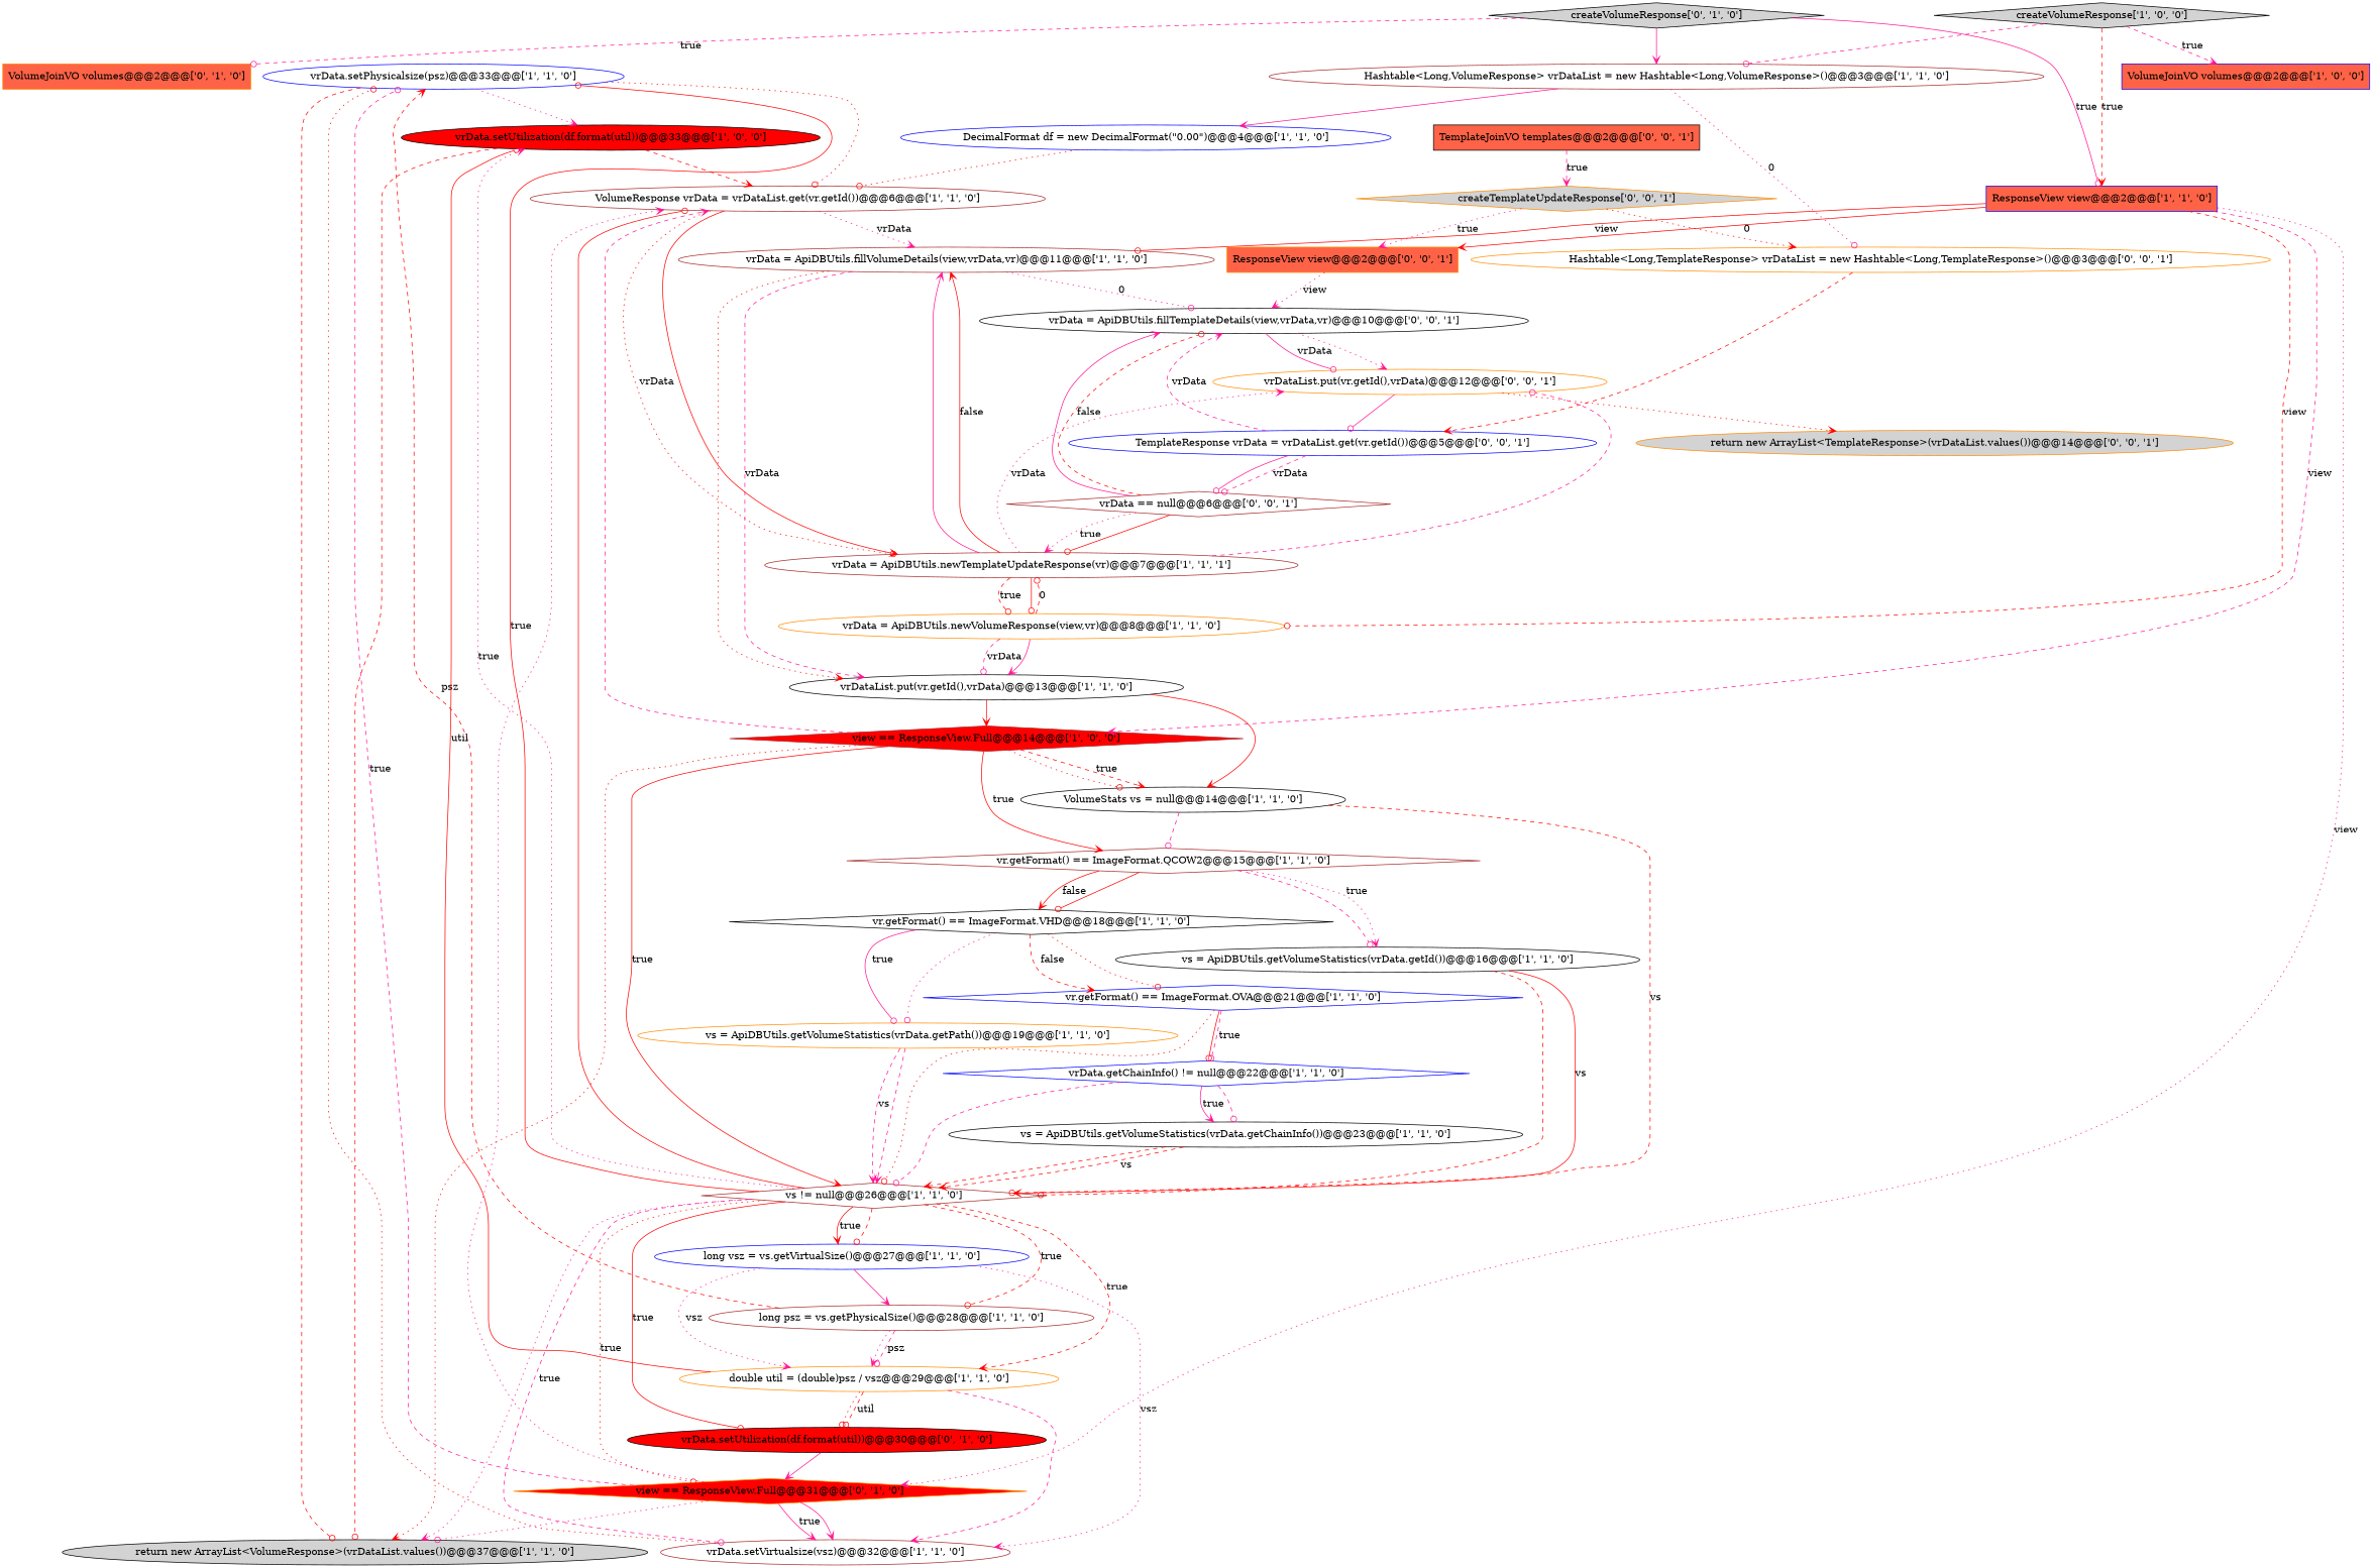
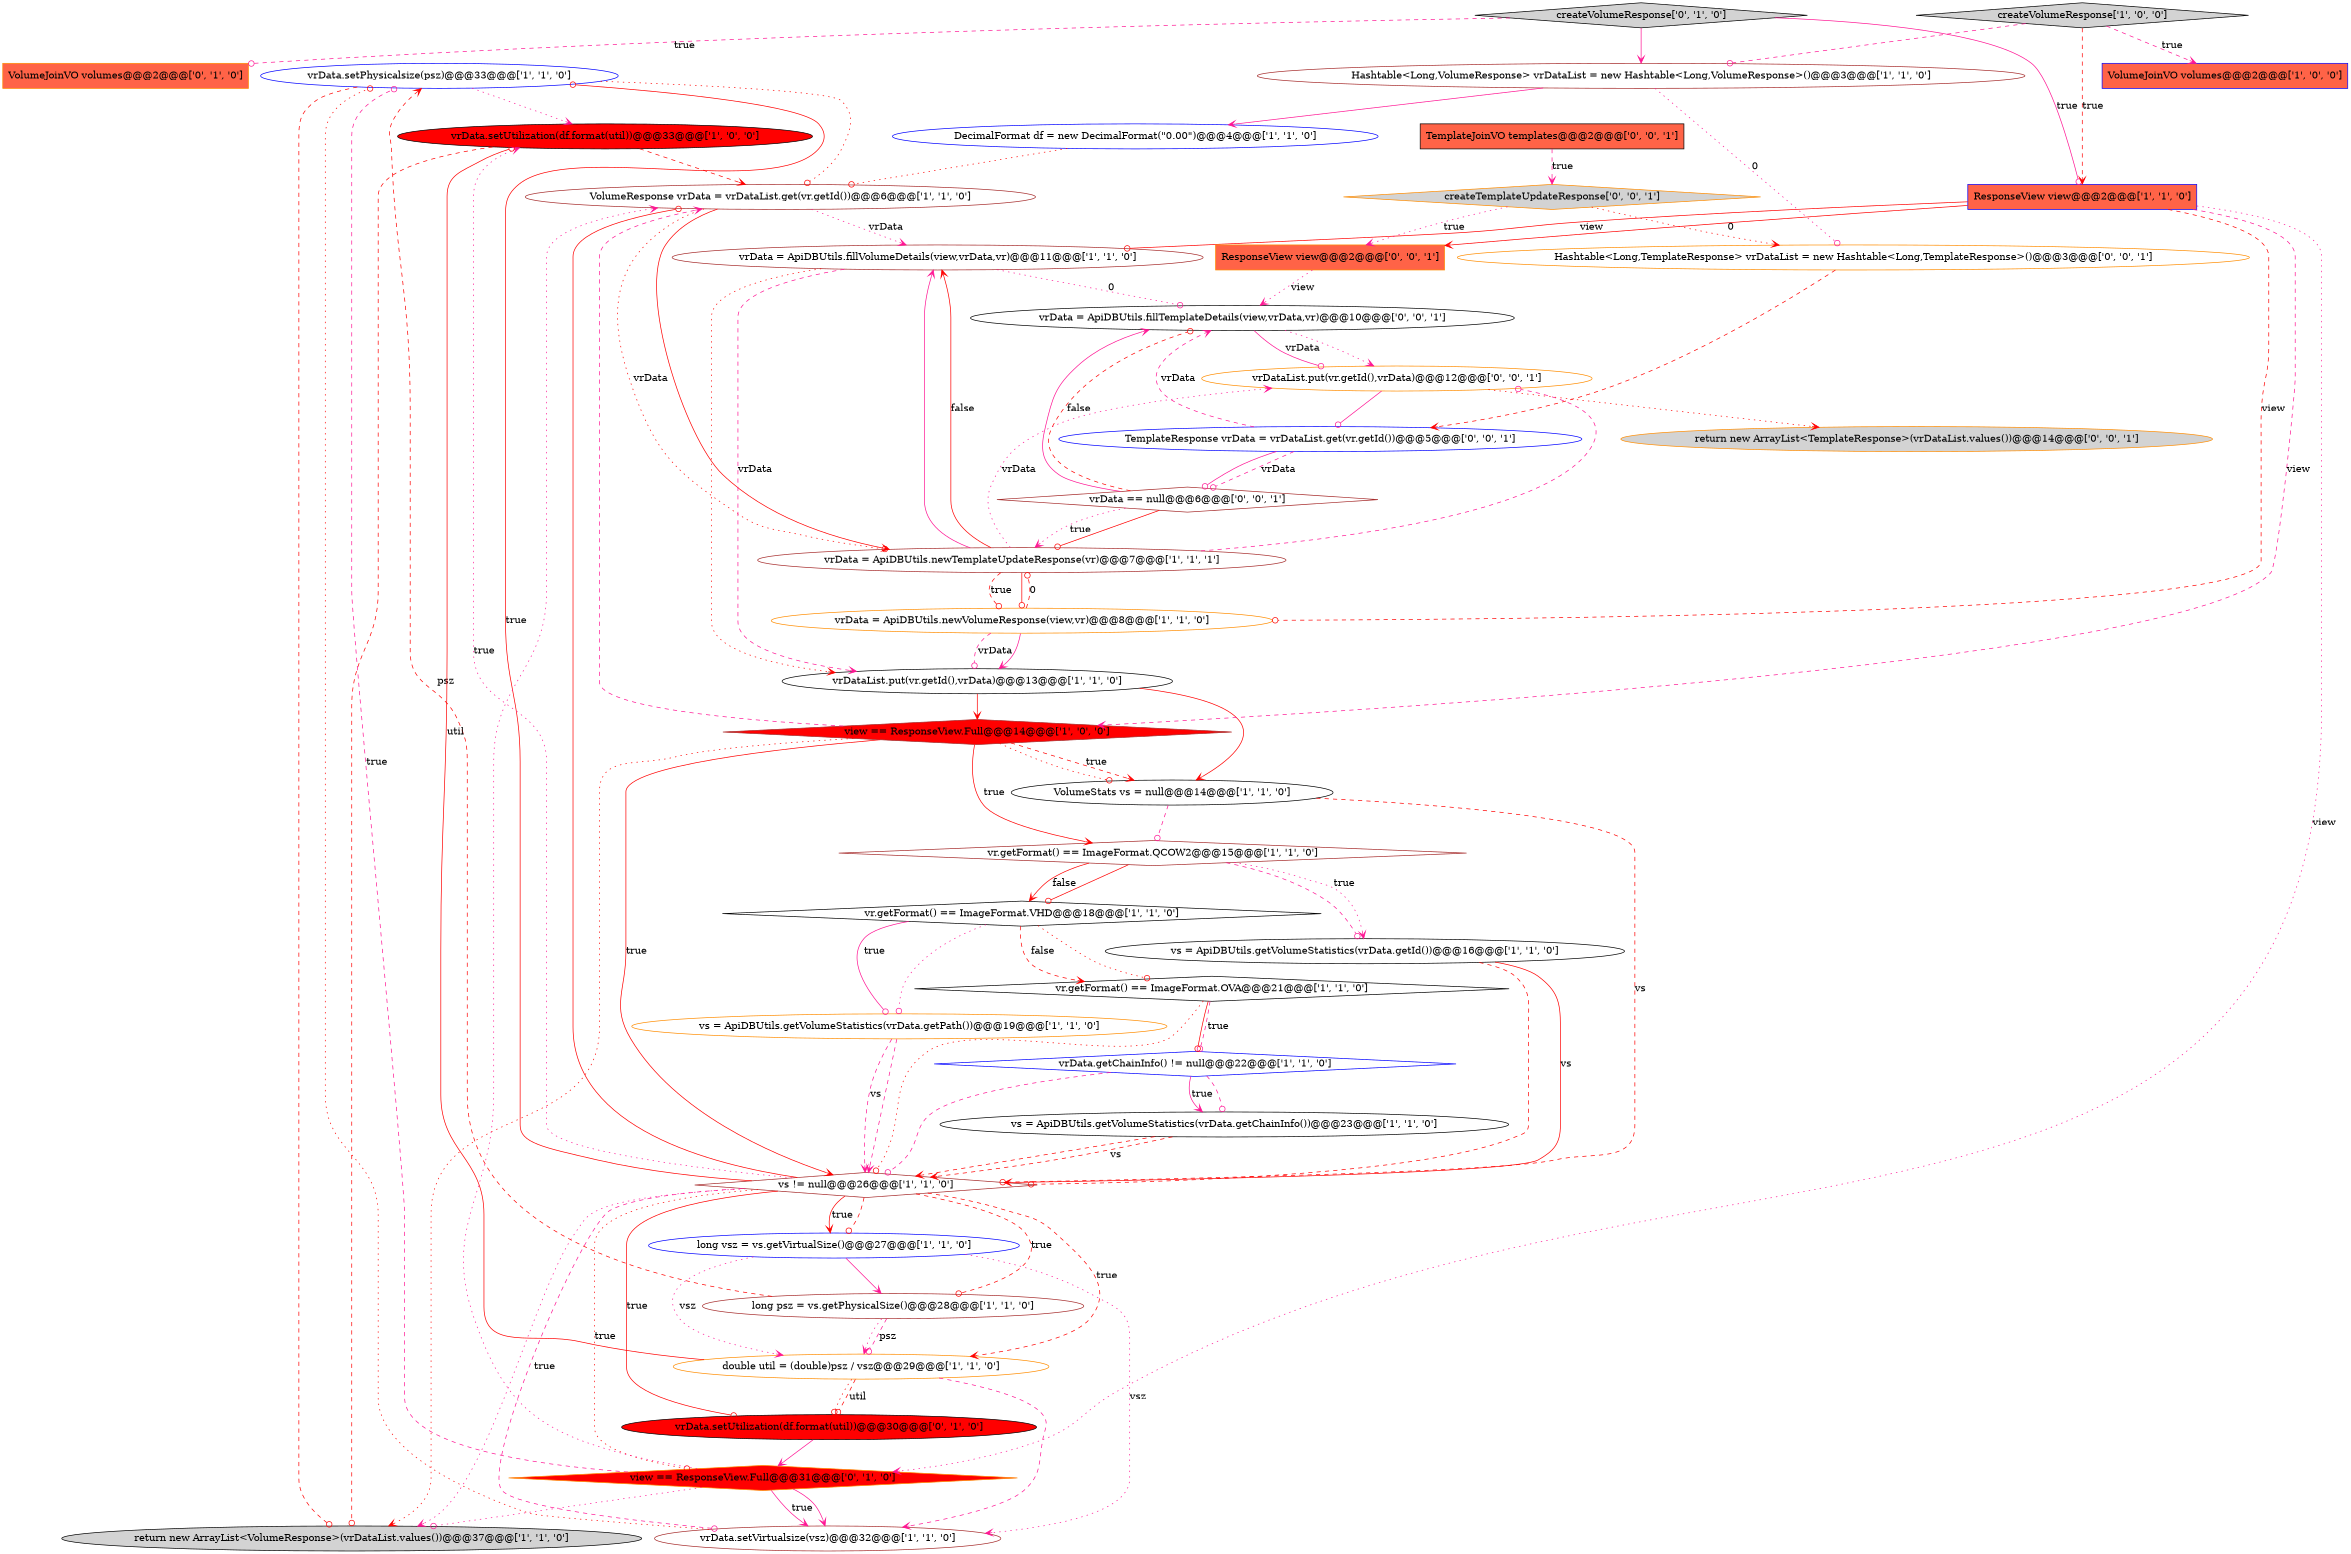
  digraph {
    node [color=black fillcolor=white shape=ellipse style=filled]
    edge [arrowhead=vee color=deeppink style=dashed]
    n1 [color=blue label="vrData.setPhysicalsize(psz)@@@33@@@['1', '1', '0']"]
    n2 [fillcolor=red label="vrData.setUtilization(df.format(util))@@@33@@@['1', '0', '0']"]
    n3 [color=brown label="VolumeResponse vrData = vrDataList.get(vr.getId())@@@6@@@['1', '1', '0']"]
    n4 [fillcolor=lightgray label="return new ArrayList<VolumeResponse>(vrDataList.values())@@@37@@@['1', '1', '0']"]
    n5 [color=brown label="vrData = ApiDBUtils.fillVolumeDetails(view,vrData,vr)@@@11@@@['1', '1', '0']"]
    n6 [color=brown label="vrData = ApiDBUtils.newTemplateUpdateResponse(vr)@@@7@@@['1', '1', '1']"]
    n7 [color=blue fillcolor=tomato label="VolumeJoinVO volumes@@@2@@@['1', '0', '0']" shape=box]
    n8 [label="vs = ApiDBUtils.getVolumeStatistics(vrData.getChainInfo())@@@23@@@['1', '1', '0']"]
    n9 [color=brown label="vs != null@@@26@@@['1', '1', '0']" shape=diamond]
    n10 [color=darkorange fillcolor=red label="view == ResponseView.Full@@@31@@@['0', '1', '0']" shape=diamond]
    n11 [color=blue label="long vsz = vs.getVirtualSize()@@@27@@@['1', '1', '0']"]
    n12 [color=brown label="vrData.setVirtualsize(vsz)@@@32@@@['1', '1', '0']"]
    n13 [color=brown label="long psz = vs.getPhysicalSize()@@@28@@@['1', '1', '0']"]
    n14 [color=darkorange label="double util = (double)psz / vsz@@@29@@@['1', '1', '0']"]
    n15 [fillcolor=red label="vrData.setUtilization(df.format(util))@@@30@@@['0', '1', '0']"]
    n16 [label="vrDataList.put(vr.getId(),vrData)@@@13@@@['1', '1', '0']"]
    n17 [label="VolumeStats vs = null@@@14@@@['1', '1', '0']"]
    n18 [color=brown fillcolor=red label="view == ResponseView.Full@@@14@@@['1', '0', '0']" shape=diamond]
    n19 [color=brown label="vr.getFormat() == ImageFormat.QCOW2@@@15@@@['1', '1', '0']" shape=diamond]
    n20 [label="vr.getFormat() == ImageFormat.VHD@@@18@@@['1', '1', '0']" shape=diamond]
-   n21 [color=blue label="vr.getFormat() == ImageFormat.OVA@@@21@@@['1', '1', '0']" shape=diamond]
+   n21 [label="vr.getFormat() == ImageFormat.OVA@@@21@@@['1', '1', '0']" shape=diamond]
    n22 [color=darkorange label="vs = ApiDBUtils.getVolumeStatistics(vrData.getPath())@@@19@@@['1', '1', '0']"]
    n23 [color=blue label="vrData.getChainInfo() != null@@@22@@@['1', '1', '0']" shape=diamond]
    n24 [color=blue fillcolor=tomato label="ResponseView view@@@2@@@['1', '1', '0']" shape=box]
    n25 [color=darkorange label="vrData = ApiDBUtils.newVolumeResponse(view,vr)@@@8@@@['1', '1', '0']"]
    n26 [color=darkorange fillcolor=tomato label="ResponseView view@@@2@@@['0', '0', '1']" shape=box]
    n27 [label="vrData = ApiDBUtils.fillTemplateDetails(view,vrData,vr)@@@10@@@['0', '0', '1']"]
    n28 [color=darkorange label="Hashtable<Long,TemplateResponse> vrDataList = new Hashtable<Long,TemplateResponse>()@@@3@@@['0', '0', '1']"]
    n29 [color=blue label="TemplateResponse vrData = vrDataList.get(vr.getId())@@@5@@@['0', '0', '1']"]
    n30 [color=brown label="vrData == null@@@6@@@['0', '0', '1']" shape=diamond]
    n31 [color=darkorange fillcolor=lightgray label="return new ArrayList<TemplateResponse>(vrDataList.values())@@@14@@@['0', '0', '1']"]
    n32 [fillcolor=lightgray label="createVolumeResponse['0', '1', '0']" shape=diamond]
    n33 [color=brown label="Hashtable<Long,VolumeResponse> vrDataList = new Hashtable<Long,VolumeResponse>()@@@3@@@['1', '1', '0']"]
    n34 [color=darkorange fillcolor=tomato label="VolumeJoinVO volumes@@@2@@@['0', '1', '0']" shape=box]
    n35 [color=blue label="DecimalFormat df = new DecimalFormat(\"0.00\")@@@4@@@['1', '1', '0']"]
    n36 [color=darkorange label="vrDataList.put(vr.getId(),vrData)@@@12@@@['0', '0', '1']"]
    n37 [color=darkorange fillcolor=lightgray label="createTemplateUpdateResponse['0', '0', '1']" shape=diamond]
    n38 [fillcolor=tomato label="TemplateJoinVO templates@@@2@@@['0', '0', '1']" shape=box]
    n39 [label="vs = ApiDBUtils.getVolumeStatistics(vrData.getId())@@@16@@@['1', '1', '0']"]
    n40 [fillcolor=lightgray label="createVolumeResponse['1', '0', '0']" shape=diamond]
    n1 -> n2 [style=dotted]
    n1 -> n3 [arrowhead=odot color=red style=dotted]
    n1 -> n4 [arrowhead=odot color=red]
    n2 -> n3 [color=red]
    n2 -> n4 [arrowhead=odot color=red]
    n3 -> n5 [label=vrData style=dotted]
    n3 -> n6 [color=red style=solid]
    n3 -> n6 [arrowhead=odot color=red label=vrData style=dotted]
    n5 -> n16 [label=vrData]
    n5 -> n16 [color=red style=dotted]
    n5 -> n27 [arrowhead=odot label=0 style=dotted]
    n6 -> n5 [color=red label=false style=solid]
    n6 -> n5 [style=solid]
    n6 -> n25 [arrowhead=odot color=red label=true]
    n6 -> n25 [arrowhead=odot color=red style=solid]
    n6 -> n36 [arrowhead=odot]
    n6 -> n36 [label=vrData style=dotted]
    n8 -> n9 [color=red]
    n8 -> n9 [color=red label=vs]
    n9 -> n1 [arrowhead=odot color=red label=true style=solid]
    n9 -> n2 [label=true style=dotted]
    n9 -> n3 [arrowhead=odot color=red style=solid]
    n9 -> n4 [style=dotted]
    n9 -> n10 [arrowhead=odot color=red label=true style=dotted]
    n9 -> n11 [arrowhead=odot color=red]
    n9 -> n11 [color=red label=true style=solid]
    n9 -> n12 [arrowhead=odot label=true]
    n9 -> n13 [arrowhead=odot color=red label=true]
    n9 -> n14 [color=red label=true]
    n9 -> n15 [arrowhead=odot color=red label=true style=solid]
    n10 -> n1 [arrowhead=odot label=true]
    n10 -> n3 [style=dotted]
    n10 -> n4 [arrowhead=odot style=dotted]
    n10 -> n12 [label=true style=solid]
    n10 -> n12 [style=solid]
    n11 -> n12 [label=vsz style=dotted]
    n11 -> n13 [style=solid]
    n11 -> n14 [label=vsz style=dotted]
    n12 -> n1 [arrowhead=odot color=red style=dotted]
    n13 -> n1 [color=red label=psz]
    n13 -> n14 [arrowhead=odot label=psz]
    n13 -> n14 [style=dotted]
    n14 -> n2 [arrowhead=odot color=red label=util style=solid]
    n14 -> n12
    n14 -> n15 [arrowhead=odot color=red style=dotted]
    n14 -> n15 [arrowhead=odot color=red label=util]
    n15 -> n10 [style=solid]
    n16 -> n17 [color=red style=solid]
    n16 -> n18 [color=red style=solid]
    n17 -> n9 [arrowhead=odot color=red label=vs]
    n17 -> n19 [arrowhead=odot]
    n18 -> n3
    n18 -> n4 [color=red style=dotted]
    n18 -> n9 [color=red label=true style=solid]
    n18 -> n17 [color=red label=true]
    n18 -> n17 [arrowhead=odot color=red style=dotted]
    n18 -> n19 [color=red label=true style=solid]
    n19 -> n20 [arrowhead=odot color=red style=solid]
    n19 -> n20 [color=red label=false style=solid]
    n19 -> n39 [arrowhead=odot]
    n19 -> n39 [label=true style=dotted]
    n20 -> n21 [arrowhead=odot color=red style=dotted]
    n20 -> n21 [color=red label=false]
    n20 -> n22 [arrowhead=odot label=true style=solid]
    n20 -> n22 [arrowhead=odot style=dotted]
    n21 -> n9 [arrowhead=odot color=red style=dotted]
    n21 -> n23 [arrowhead=odot label=true]
    n21 -> n23 [arrowhead=odot color=red style=solid]
    n22 -> n9
    n22 -> n9 [label=vs]
    n23 -> n8 [arrowhead=odot]
    n23 -> n8 [label=true style=solid]
    n23 -> n9 [arrowhead=odot]
    n24 -> n5 [arrowhead=odot color=red label=view style=solid]
    n24 -> n10 [label=view style=dotted]
    n24 -> n18 [label=view]
    n24 -> n25 [arrowhead=odot color=red label=view]
    n24 -> n26 [color=red label=0 style=solid]
    n25 -> n6 [arrowhead=odot color=red label=0]
    n25 -> n16 [arrowhead=odot label=vrData]
    n25 -> n16 [style=solid]
    n26 -> n27 [label=view style=dotted]
    n27 -> n36 [style=dotted]
    n27 -> n36 [arrowhead=odot label=vrData style=solid]
    n28 -> n29 [color=red]
    n29 -> n27 [label=vrData]
    n29 -> n30 [arrowhead=odot label=vrData]
    n29 -> n30 [arrowhead=odot style=solid]
    n30 -> n6 [arrowhead=odot color=red style=solid]
    n30 -> n6 [label=true style=dotted]
    n30 -> n27 [arrowhead=odot color=red label=false]
    n30 -> n27 [style=solid]
    n32 -> n24 [arrowhead=odot label=true style=solid]
    n32 -> n33 [style=solid]
    n32 -> n34 [arrowhead=odot label=true]
    n33 -> n28 [arrowhead=odot label=0 style=dotted]
    n33 -> n35 [style=solid]
    n35 -> n3 [arrowhead=odot color=red style=dotted]
    n36 -> n29 [arrowhead=odot style=solid]
    n36 -> n31 [color=red style=dotted]
    n37 -> n26 [label=true style=dotted]
    n37 -> n28 [color=red style=dotted]
    n38 -> n37 [label=true]
    n39 -> n9 [color=red label=vs style=solid]
    n39 -> n9 [arrowhead=odot color=red]
    n40 -> n7 [label=true]
    n40 -> n24 [color=red label=true]
    n40 -> n33 [arrowhead=odot]
  }
